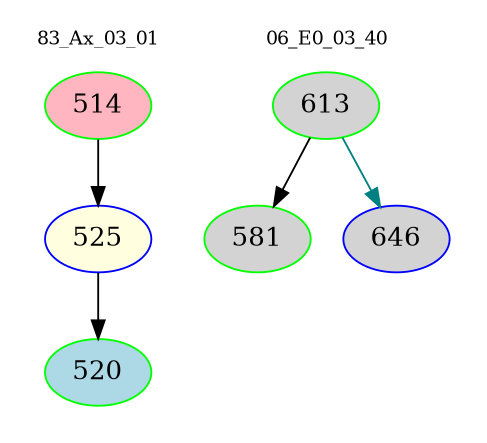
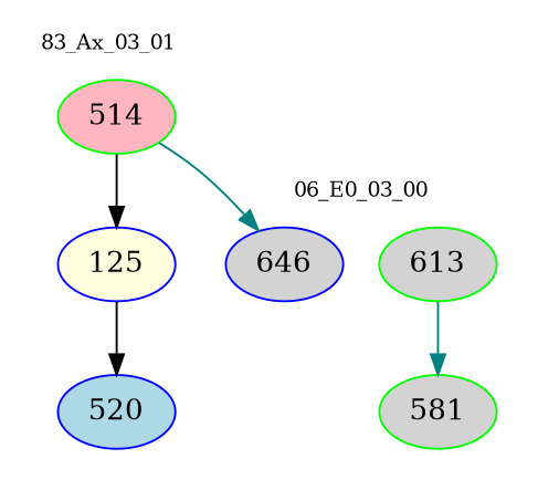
  digraph {
    node [color=green fillcolor=lightgrey style=filled]
    edge [color=black]
    n1 [fillcolor=lightpink label=514]
-   n2 [color=blue fillcolor=lightyellow label=525]
-   n3 [fillcolor=lightblue label=520]
+   n2 [color=blue fillcolor=lightyellow label=125]
+   n3 [color=blue fillcolor=lightblue label=520]
    n4 [label=613]
    n5 [label=581]
    n6 [color=blue label=646]
    subgraph cluster_1 {
      color=white
      fontsize=10
      label="83_Ax_03_01"
      n1
      n2
      n3
    }
    subgraph cluster_2 {
      color=white
      fontsize=10
-     label="06_E0_03_40"
+     label="06_E0_03_00"
      n4
      n5
      n6
    }
    n1 -> n2
    n2 -> n3
-   n4 -> n5
-   n4 -> n6 [color=teal]
+   n4 -> n5 [color=teal]
+   n1 -> n6 [color=teal]
  }
